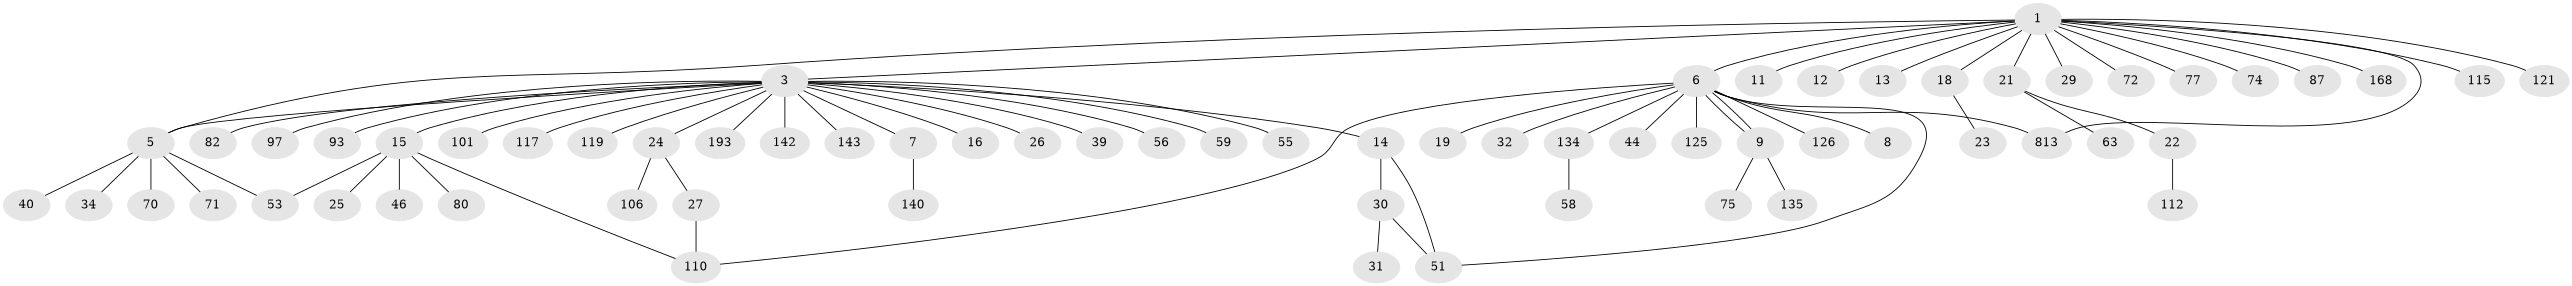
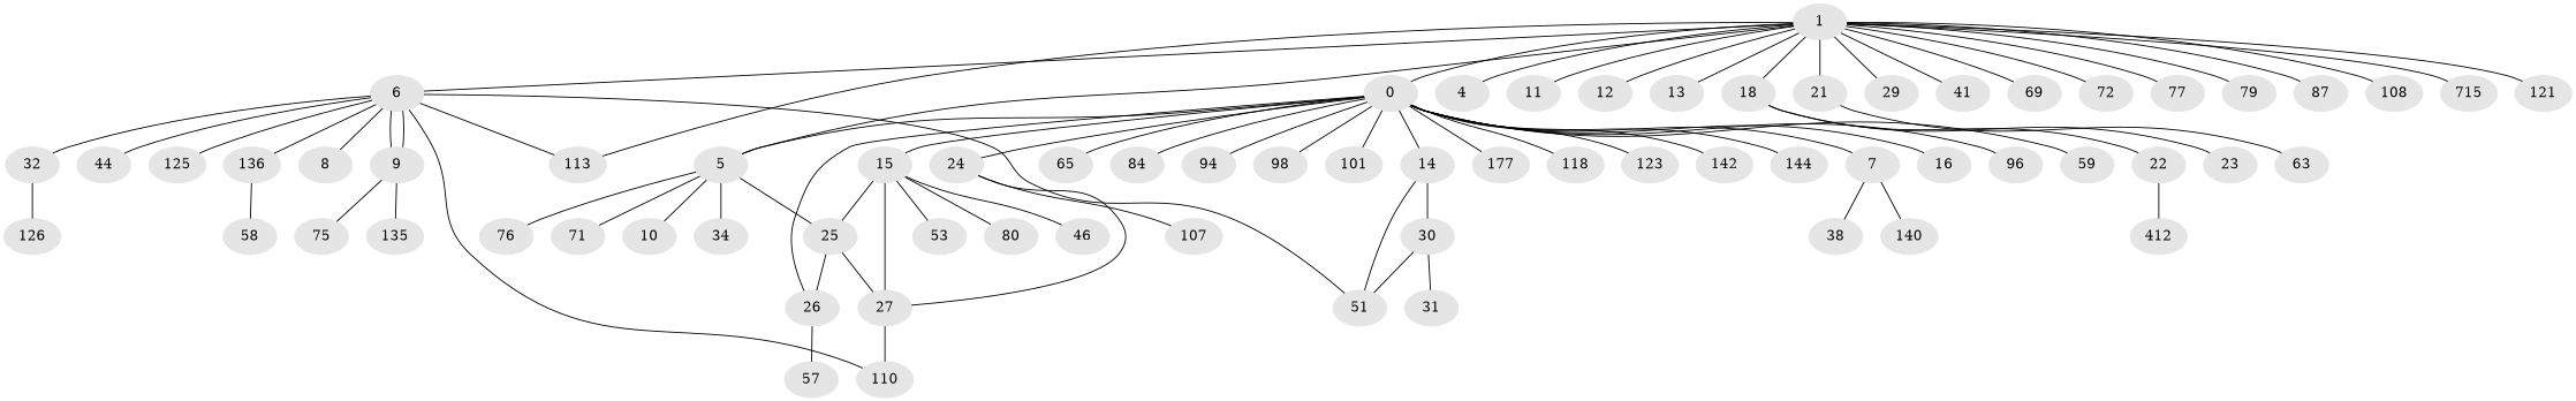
  graph {
    node [color=gray90 style=filled]
    1 [super="+2"]
-   3
+   3 [label=0]
+   4
    5 [super="+67+43+81+130+60+52+17"]
    6
    11
    12
    13
    18 [super="+103+104+83"]
    21 [super="+131"]
    29
+   41
+   69 [super="+90"]
    72
    77 [super="+146"]
-   79 [label=74]
+   79
    87
-   108 [label=168]
-   113 [label=813]
-   115 [super="+120"]
+   108
+   113
+   115 [super="+120" label=715]
    121
    7
    14 [super="+92"]
    15
    16
    24
    26 [super="+33+42+28+73"]
-   39 [super="+91+76"]
-   56
+   56 [label=96]
    59
-   65 [label=55]
-   82 [super="+85"]
-   97
-   98 [label=93]
+   65
+   82 [super="+85" label=84]
+   97 [label=94]
+   98
    101 [super="+137"]
-   117
-   118 [label=119]
-   123 [label=193]
+   117 [label=177]
+   118
+   123
    142
-   144 [label=143]
-   10 [label=40]
+   144
+   10
    25 [super="+49+36+40+47+129+145+116+99+54+45+68"]
    34
-   70
+   70 [label=76]
    71
    8
    9
-   19 [super="+20"]
    32 [super="+88"]
    44
    51 [super="+84"]
    110 [super="+133"]
    125
    126
-   136 [label=134]
+   136
    22
    23
    63
+   38
    140
    30 [super="+62+96+89"]
    46
    53
    80
    27 [super="+93+37+61"]
-   107 [label=106]
+   107
+   57
    n68 [label=75]
    135
    58
    31
-   112
+   112 [label=412]
    1 -- 3
+   1 -- 4
    1 -- 5 [weight=2]
    1 -- 6
    1 -- 11
    1 -- 12
    1 -- 13
    1 -- 18
    1 -- 21
    1 -- 29
+   1 -- 41
+   1 -- 69
    1 -- 72
    1 -- 77
    1 -- 79
    1 -- 87
    1 -- 108
    1 -- 113
    1 -- 115
    1 -- 121
    3 -- 5
    3 -- 7
    3 -- 14
    3 -- 15
    3 -- 16
    3 -- 24
    3 -- 26
-   3 -- 39
    3 -- 56
    3 -- 59
    3 -- 65
    3 -- 82
    3 -- 97
    3 -- 98
    3 -- 101
    3 -- 117
    3 -- 118
    3 -- 123
    3 -- 142
    3 -- 144
    5 -- 10
-   5 -- 53
+   5 -- 25
    5 -- 34
    5 -- 70
    5 -- 71
    6 -- 113
    6 -- 8
    6 -- 9
    6 -- 9
-   6 -- 19
    6 -- 32
    6 -- 44
    6 -- 51
    6 -- 110
    6 -- 125
-   6 -- 126
+   32 -- 126
    6 -- 136
-   21 -- 22
+   18 -- 22
    18 -- 23
    21 -- 63
+   7 -- 38
    7 -- 140
    14 -- 51
    14 -- 30
    15 -- 25
-   15 -- 110
+   15 -- 27
    15 -- 46
    15 -- 53
    15 -- 80
    24 -- 27
    24 -- 107
+   26 -- 57
+   25 -- 26 [weight=2]
+   25 -- 27
    9 -- n68
    9 -- 135
    136 -- 58
    22 -- 112
    30 -- 51
    30 -- 31
    27 -- 110
  }
